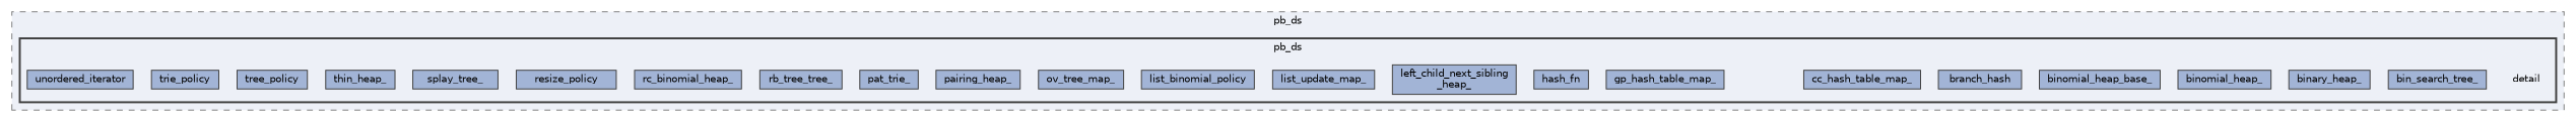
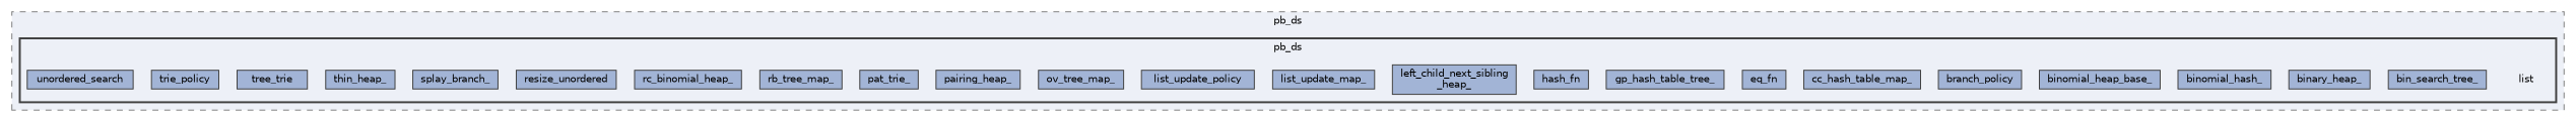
  digraph {
    compound=true
    node [fontname=Helvetica fontsize=10 shape=box color=grey25 fillcolor="#a2b4d6" style=filled]
-   n1 [height=0.2 label=detail shape=plaintext width=0.4 color="" fillcolor="" style=""]
+   n1 [height=0.2 label=list shape=plaintext width=0.4 color="" fillcolor="" style=""]
    n2 [height=0.2 label=bin_search_tree_ width=0.4]
    n3 [height=0.2 label=binary_heap_ width=0.4]
-   n4 [height=0.2 label=binomial_heap_ width=0.4]
+   n4 [height=0.2 label=binomial_hash_ width=0.4]
    n5 [height=0.2 label=binomial_heap_base_ width=0.4]
-   n6 [height=0.2 label=branch_hash width=0.4]
+   n6 [height=0.2 label=branch_policy width=0.4]
    n7 [height=0.2 label=cc_hash_table_map_ width=0.4]
-   n9 [height=0.2 label=gp_hash_table_map_ width=0.4]
+   n8 [height=0.2 label=eq_fn width=0.4]
+   n9 [height=0.2 label=gp_hash_table_tree_ width=0.4]
    n10 [height=0.2 label=hash_fn width=0.4]
    n11 [height=0.2 label="left_child_next_sibling\l_heap_" width=0.4]
    n12 [height=0.2 label=list_update_map_ width=0.4]
-   n13 [height=0.2 label=list_binomial_policy width=0.4]
+   n13 [height=0.2 label=list_update_policy width=0.4]
    n14 [height=0.2 label=ov_tree_map_ width=0.4]
    n15 [height=0.2 label=pairing_heap_ width=0.4]
    n16 [height=0.2 label=pat_trie_ width=0.4]
-   n17 [height=0.2 label=rb_tree_tree_ width=0.4]
+   n17 [height=0.2 label=rb_tree_map_ width=0.4]
    n18 [height=0.2 label=rc_binomial_heap_ width=0.4]
-   n19 [height=0.2 label=resize_policy width=0.4]
-   n20 [height=0.2 label=splay_tree_ width=0.4]
+   n19 [height=0.2 label=resize_unordered width=0.4]
+   n20 [height=0.2 label=splay_branch_ width=0.4]
    n21 [height=0.2 label=thin_heap_ width=0.4]
-   n22 [height=0.2 label=tree_policy width=0.4]
+   n22 [height=0.2 label=tree_trie width=0.4]
    n23 [height=0.2 label=trie_policy width=0.4]
-   n24 [height=0.2 label=unordered_iterator width=0.4]
+   n24 [height=0.2 label=unordered_search width=0.4]
    subgraph cluster_1 {
      bgcolor="#edf0f7"
      fontname=Helvetica
      fontsize=10
      label=pb_ds
      pencolor=grey50
      style="filled,dashed"
      subgraph cluster_2 {
        bgcolor="#edf0f7"
        fontname=Helvetica
        fontsize=10
        pencolor=grey25
        style="filled,bold"
        n1
        n2
        n3
        n4
        n5
        n6
        n7
+       n8
        n9
        n10
        n11
        n12
        n13
        n14
        n15
        n16
        n17
        n18
        n19
        n20
        n21
        n22
        n23
        n24
      }
    }
  }
